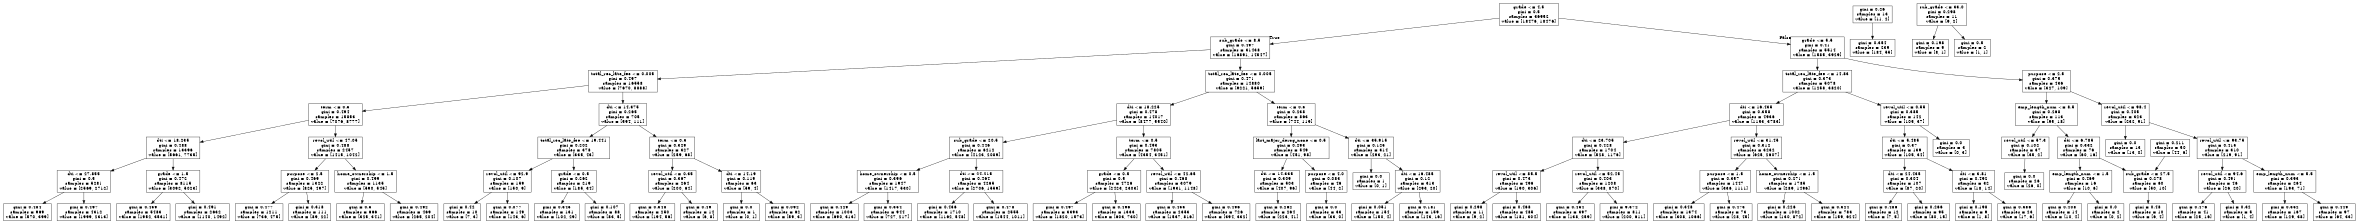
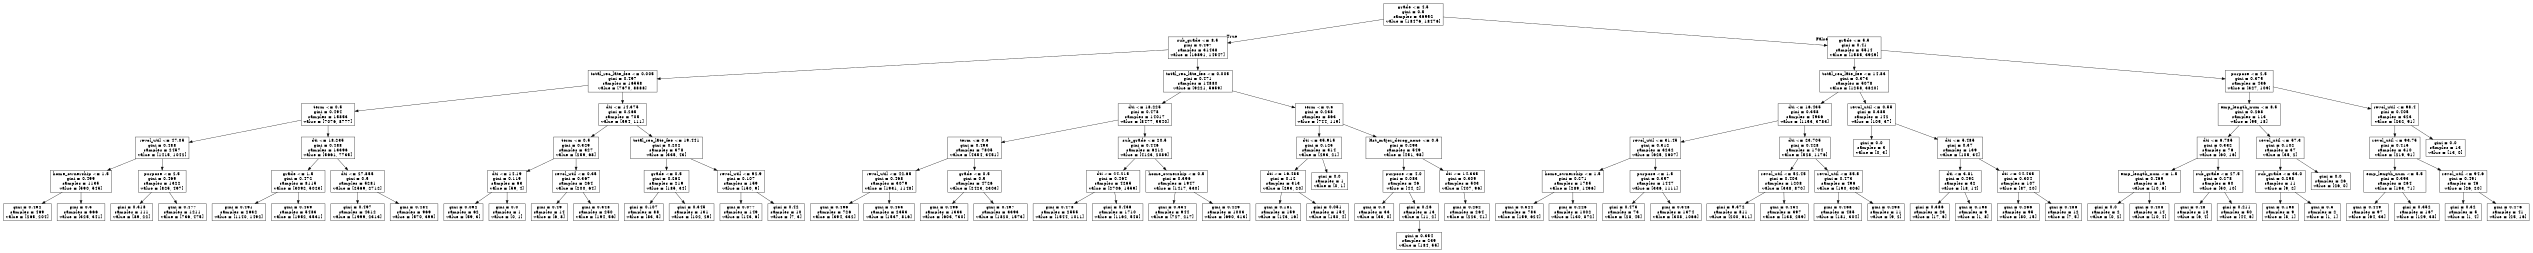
  digraph {
    node [shape=box]
    n1 [label="grade <= 4.5\ngini = 0.5\nsamples = 36952\nvalue = [18476, 18476]"]
    n2 [label="sub_grade <= 8.5\ngini = 0.497\nsamples = 31438\nvalue = [16891, 14547]"]
    n3 [label="grade <= 5.5\ngini = 0.41\nsamples = 5514\nvalue = [1585, 3929]"]
    n4 [label="total_rec_late_fee <= 0.005\ngini = 0.497\nsamples = 16558\nvalue = [7670, 8888]"]
    n5 [label="total_rec_late_fee <= 0.005\ngini = 0.471\nsamples = 14880\nvalue = [9221, 5659]"]
    n6 [label="total_rec_late_fee <= 14.83\ngini = 0.373\nsamples = 5078\nvalue = [1258, 3820]"]
    n7 [label="purpose <= 2.5\ngini = 0.375\nsamples = 436\nvalue = [327, 109]"]
    n8 [label="term <= 0.5\ngini = 0.494\nsamples = 15853\nvalue = [7076, 8777]"]
    n9 [label="dti <= 14.375\ngini = 0.265\nsamples = 705\nvalue = [594, 111]"]
    n10 [label="dti <= 18.225\ngini = 0.478\nsamples = 14017\nvalue = [8477, 5540]"]
    n11 [label="term <= 0.5\ngini = 0.238\nsamples = 863\nvalue = [744, 119]"]
    n12 [label="revol_util <= 47.05\ngini = 0.488\nsamples = 2457\nvalue = [1415, 1042]"]
    n13 [label="dti <= 18.235\ngini = 0.488\nsamples = 13396\nvalue = [5661, 7735]"]
    n14 [label="term <= 0.5\ngini = 0.329\nsamples = 327\nvalue = [259, 68]"]
    n15 [label="total_rec_late_fee <= 19.441\ngini = 0.202\nsamples = 378\nvalue = [335, 43]"]
    n16 [label="home_ownership <= 1.5\ngini = 0.499\nsamples = 1135\nvalue = [590, 545]"]
    n17 [label="purpose <= 2.5\ngini = 0.469\nsamples = 1322\nvalue = [825, 497]"]
    n18 [label="grade <= 1.5\ngini = 0.472\nsamples = 8115\nvalue = [3092, 5023]"]
    n19 [label="dti <= 27.855\ngini = 0.5\nsamples = 5281\nvalue = [2569, 2712]"]
    n20 [label="gini = 0.492\nsamples = 469\nvalue = [265, 204]"]
    n21 [label="gini = 0.5\nsamples = 666\nvalue = [325, 341]"]
    n22 [label="gini = 0.318\nsamples = 111\nvalue = [89, 22]"]
    n23 [label="gini = 0.477\nsamples = 1211\nvalue = [736, 475]"]
    n24 [label="gini = 0.491\nsamples = 2632\nvalue = [1140, 1492]"]
    n25 [label="gini = 0.459\nsamples = 5483\nvalue = [1952, 3531]"]
    n26 [label="gini = 0.497\nsamples = 4312\nvalue = [1999, 2313]"]
    n27 [label="gini = 0.484\nsamples = 969\nvalue = [570, 399]"]
    n28 [label="dti <= 14.19\ngini = 0.119\nsamples = 63\nvalue = [59, 4]"]
    n29 [label="revol_util <= 0.35\ngini = 0.367\nsamples = 264\nvalue = [200, 64]"]
    n30 [label="grade <= 0.5\ngini = 0.262\nsamples = 219\nvalue = [185, 34]"]
    n31 [label="revol_util <= 92.9\ngini = 0.107\nsamples = 159\nvalue = [150, 9]"]
    n32 [label="gini = 0.092\nsamples = 62\nvalue = [59, 3]"]
    n33 [label="gini = 0.0\nsamples = 1\nvalue = [0, 1]"]
    n34 [label="gini = 0.49\nsamples = 14\nvalue = [6, 8]"]
    n35 [label="gini = 0.348\nsamples = 250\nvalue = [194, 56]"]
    n36 [label="gini = 0.107\nsamples = 88\nvalue = [83, 5]"]
    n37 [label="gini = 0.345\nsamples = 131\nvalue = [102, 29]"]
    n38 [label="gini = 0.077\nsamples = 149\nvalue = [143, 6]"]
    n39 [label="gini = 0.42\nsamples = 10\nvalue = [7, 3]"]
    n40 [label="term <= 0.5\ngini = 0.493\nsamples = 7805\nvalue = [4354, 3451]"]
    n41 [label="sub_grade <= 20.5\ngini = 0.446\nsamples = 6212\nvalue = [4123, 2089]"]
    n42 [label="dti <= 35.915\ngini = 0.125\nsamples = 314\nvalue = [293, 21]"]
    n43 [label="last_major_derog_none <= 0.5\ngini = 0.293\nsamples = 549\nvalue = [451, 98]"]
    n44 [label="revol_util <= 42.65\ngini = 0.468\nsamples = 3079\nvalue = [1931, 1148]"]
    n45 [label="grade <= 0.5\ngini = 0.5\nsamples = 4726\nvalue = [2423, 2303]"]
    n46 [label="dti <= 24.215\ngini = 0.464\nsamples = 4265\nvalue = [2706, 1559]"]
    n47 [label="home_ownership <= 0.5\ngini = 0.396\nsamples = 1947\nvalue = [1417, 530]"]
    n48 [label="gini = 0.496\nsamples = 726\nvalue = [394, 332]"]
    n49 [label="gini = 0.453\nsamples = 2353\nvalue = [1537, 816]"]
    n50 [label="gini = 0.496\nsamples = 1333\nvalue = [603, 730]"]
    n51 [label="gini = 0.497\nsamples = 3393\nvalue = [1820, 1573]"]
    n52 [label="gini = 0.478\nsamples = 2555\nvalue = [1544, 1011]"]
    n53 [label="gini = 0.436\nsamples = 1710\nvalue = [1162, 548]"]
    n54 [label="gini = 0.354\nsamples = 944\nvalue = [727, 217]"]
    n55 [label="gini = 0.429\nsamples = 1003\nvalue = [690, 313]"]
    n56 [label="dti <= 16.485\ngini = 0.12\nsamples = 313\nvalue = [293, 20]"]
    n57 [label="gini = 0.0\nsamples = 1\nvalue = [0, 1]"]
    n58 [label="purpose <= 4.0\ngini = 0.083\nsamples = 46\nvalue = [44, 2]"]
    n59 [label="dti <= 14.335\ngini = 0.309\nsamples = 503\nvalue = [407, 96]"]
    n60 [label="gini = 0.181\nsamples = 159\nvalue = [143, 16]"]
    n61 [label="gini = 0.051\nsamples = 154\nvalue = [150, 4]"]
    n62 [label="gini = 0.0\nsamples = 33\nvalue = [33, 0]"]
    n63 [label="gini = 0.26\nsamples = 13\nvalue = [11, 2]"]
    n64 [label="gini = 0.262\nsamples = 264\nvalue = [223, 41]"]
    n65 [label="gini = 0.354\nsamples = 239\nvalue = [184, 55]"]
    n66 [label="dti <= 16.435\ngini = 0.358\nsamples = 4936\nvalue = [1153, 3783]"]
    n67 [label="revol_util <= 0.55\ngini = 0.385\nsamples = 142\nvalue = [105, 37]"]
    n68 [label="emp_length_num <= 8.5\ngini = 0.268\nsamples = 113\nvalue = [95, 18]"]
    n69 [label="revol_util <= 98.4\ngini = 0.405\nsamples = 323\nvalue = [232, 91]"]
    n70 [label="revol_util <= 31.45\ngini = 0.312\nsamples = 3232\nvalue = [625, 2607]"]
    n71 [label="dti <= 23.705\ngini = 0.428\nsamples = 1704\nvalue = [528, 1176]"]
    n72 [label="gini = 0.0\nsamples = 3\nvalue = [0, 3]"]
    n73 [label="dti <= 5.485\ngini = 0.37\nsamples = 139\nvalue = [105, 34]"]
    n74 [label="home_ownership <= 1.5\ngini = 0.271\nsamples = 1785\nvalue = [289, 1496]"]
    n75 [label="purpose <= 1.5\ngini = 0.357\nsamples = 1447\nvalue = [336, 1111]"]
    n76 [label="revol_util <= 52.45\ngini = 0.403\nsamples = 1208\nvalue = [338, 870]"]
    n77 [label="revol_util <= 85.5\ngini = 0.473\nsamples = 496\nvalue = [190, 306]"]
    n78 [label="gini = 0.324\nsamples = 783\nvalue = [159, 624]"]
    n79 [label="gini = 0.226\nsamples = 1002\nvalue = [130, 872]"]
    n80 [label="gini = 0.473\nsamples = 73\nvalue = [28, 45]"]
    n81 [label="gini = 0.348\nsamples = 1374\nvalue = [308, 1066]"]
    n82 [label="gini = 9.372\nsamples = 811\nvalue = [200, 611]"]
    n83 [label="gini = 0.454\nsamples = 397\nvalue = [138, 259]"]
    n84 [label="gini = 0.468\nsamples = 485\nvalue = [181, 304]"]
    n85 [label="gini = 0.298\nsamples = 11\nvalue = [9, 2]"]
    n86 [label="dti <= 3.81\ngini = 0.492\nsamples = 32\nvalue = [18, 14]"]
    n87 [label="dti <= 24.435\ngini = 0.304\nsamples = 107\nvalue = [87, 20]"]
    n88 [label="gini = 0.386\nsamples = 23\nvalue = [17, 6]"]
    n89 [label="gini = 0.198\nsamples = 9\nvalue = [1, 8]"]
    n90 [label="gini = 0.266\nsamples = 95\nvalue = [80, 15]"]
    n91 [label="gini = 0.486\nsamples = 12\nvalue = [7, 5]"]
    n92 [label="dti <= 6.785\ngini = 0.332\nsamples = 76\nvalue = [60, 16]"]
    n93 [label="revol_util <= 57.3\ngini = 0.102\nsamples = 37\nvalue = [35, 2]"]
    n94 [label="revol_util <= 93.75\ngini = 0.415\nsamples = 310\nvalue = [219, 91]"]
    n95 [label="gini = 0.0\nsamples = 13\nvalue = [13, 0]"]
    n96 [label="emp_length_num <= 1.5\ngini = 0.469\nsamples = 16\nvalue = [10, 6]"]
    n97 [label="sub_grade <= 27.5\ngini = 0.278\nsamples = 60\nvalue = [50, 10]"]
    n98 [label="sub_grade <= 33.0\ngini = 0.298\nsamples = 11\nvalue = [9, 2]"]
    n99 [label="gini = 0.0\nsamples = 26\nvalue = [26, 0]"]
    n100 [label="gini = 0.0\nsamples = 2\nvalue = [0, 2]"]
    n101 [label="gini = 0.408\nsamples = 14\nvalue = [10, 4]"]
    n102 [label="gini = 0.48\nsamples = 10\nvalue = [6, 4]"]
    n103 [label="gini = 0.211\nsamples = 50\nvalue = [44, 6]"]
    n104 [label="gini = 0.198\nsamples = 9\nvalue = [8, 1]"]
    n105 [label="gini = 0.5\nsamples = 2\nvalue = [1, 1]"]
    n106 [label="emp_length_num <= 5.5\ngini = 0.393\nsamples = 264\nvalue = [193, 71]"]
    n107 [label="revol_util <= 94.6\ngini = 0.491\nsamples = 46\nvalue = [26, 20]"]
    n108 [label="gini = 0.449\nsamples = 97\nvalue = [64, 33]"]
    n109 [label="gini = 0.352\nsamples = 167\nvalue = [129, 38]"]
    n110 [label="gini = 0.32\nsamples = 5\nvalue = [1, 4]"]
    n111 [label="gini = 0.476\nsamples = 41\nvalue = [25, 16]"]
    n1 -> n2 [headlabel=True labelangle=45 labeldistance=2.5]
    n1 -> n3 [headlabel=False labelangle=-45 labeldistance=2.5]
    n2 -> n4
    n2 -> n5
    n3 -> n6
    n3 -> n7
    n4 -> n8
    n4 -> n9
    n5 -> n10
    n5 -> n11
    n6 -> n66
    n6 -> n67
    n7 -> n68
    n7 -> n69
    n8 -> n12
    n8 -> n13
    n9 -> n14
    n9 -> n15
    n10 -> n40
    n10 -> n41
    n11 -> n42
    n11 -> n43
    n12 -> n16
    n12 -> n17
    n13 -> n18
    n13 -> n19
    n14 -> n28
    n14 -> n29
    n15 -> n30
    n15 -> n31
    n16 -> n20
    n16 -> n21
    n17 -> n22
    n17 -> n23
    n18 -> n24
    n18 -> n25
    n19 -> n26
    n19 -> n27
    n28 -> n32
    n28 -> n33
    n29 -> n34
    n29 -> n35
    n30 -> n36
    n30 -> n37
    n31 -> n38
    n31 -> n39
    n40 -> n44
    n40 -> n45
    n41 -> n46
    n41 -> n47
    n42 -> n56
    n42 -> n57
    n43 -> n58
    n43 -> n59
    n44 -> n48
    n44 -> n49
    n45 -> n50
    n45 -> n51
    n46 -> n52
    n46 -> n53
    n47 -> n54
    n47 -> n55
    n56 -> n60
    n56 -> n61
    n58 -> n62
+   n58 -> n63
    n59 -> n64
    n63 -> n65
    n66 -> n70
    n66 -> n71
    n67 -> n72
    n67 -> n73
    n68 -> n92
    n68 -> n93
    n69 -> n94
    n69 -> n95
    n70 -> n74
    n70 -> n75
    n71 -> n76
    n71 -> n77
    n73 -> n86
    n73 -> n87
    n74 -> n78
    n74 -> n79
    n75 -> n80
    n75 -> n81
    n76 -> n82
    n76 -> n83
    n77 -> n84
    n77 -> n85
    n86 -> n88
    n86 -> n89
    n87 -> n90
    n87 -> n91
    n92 -> n96
    n92 -> n97
+   n93 -> n98
    n93 -> n99
    n94 -> n106
    n94 -> n107
    n96 -> n100
    n96 -> n101
    n97 -> n102
-   n103 -> n97
+   n97 -> n103
    n98 -> n104
    n98 -> n105
    n106 -> n108
    n106 -> n109
    n107 -> n110
    n107 -> n111
  }
